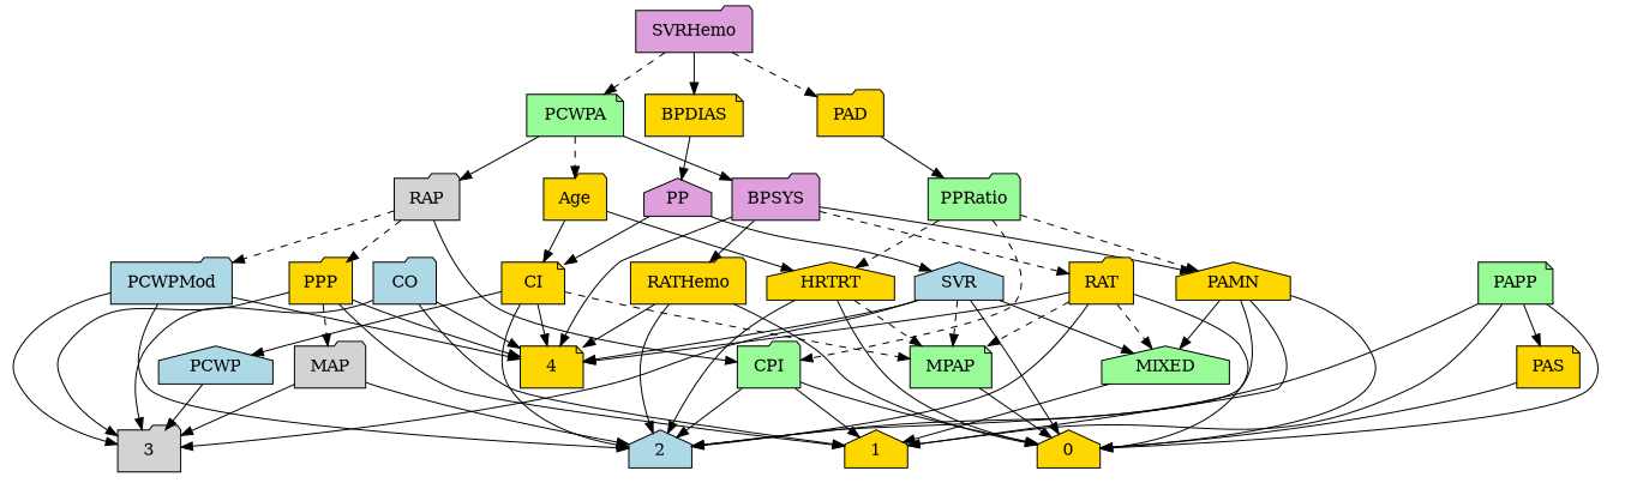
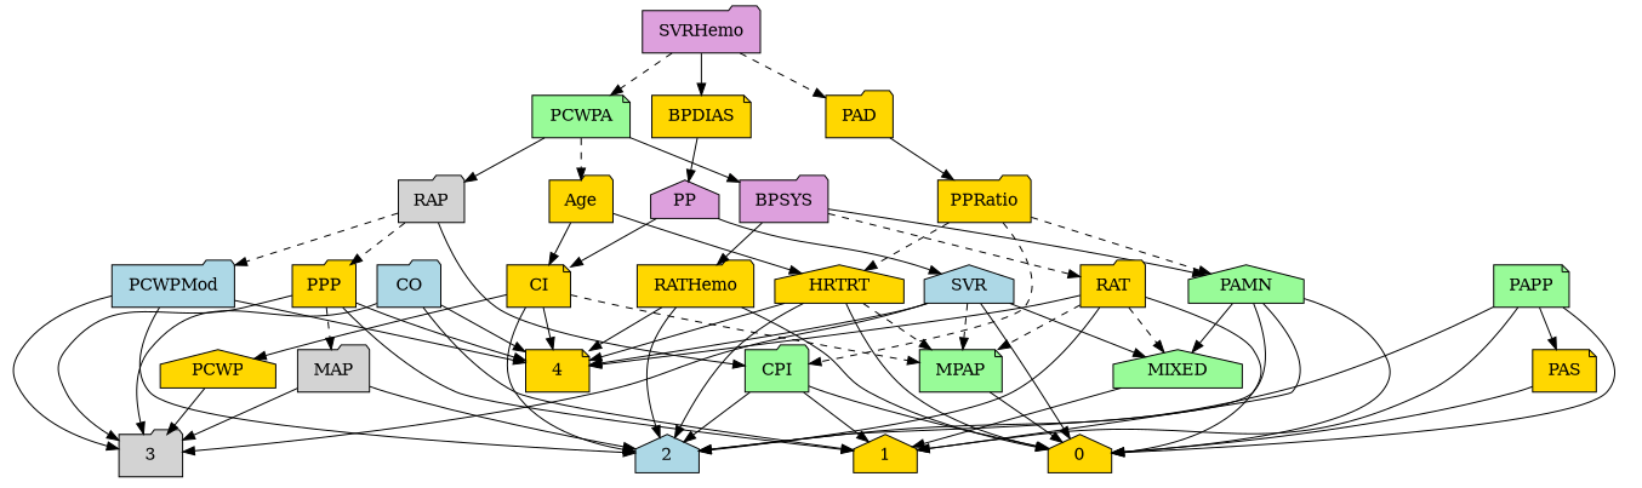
  strict digraph {
    node [fillcolor=gold shape=folder style=filled]
    edge [style=solid]
    1 [height=0.5 shape=house width=0.75]
    2 [fillcolor=lightblue height=0.5 shape=house width=0.75]
    3 [fillcolor=lightgrey height=0.5 width=0.75]
    4 [height=0.5 shape=note width=0.75]
    n5 [height=0.5 label=0 shape=house width=0.75]
    Age [height=0.5 width=0.75]
    CI [height=0.5 shape=note width=0.75]
    HRTRT [height=0.5 shape=house width=1.1013]
    MPAP [fillcolor=palegreen height=0.5 shape=note width=0.97491]
-   PCWP [fillcolor=lightblue height=0.5 shape=house width=0.97491]
+   PCWP [height=0.5 shape=house width=0.97491]
    SVRHemo [fillcolor=plum height=0.5 width=1.3902]
    PAD [height=0.5 width=0.79437]
    PCWPA [fillcolor=palegreen height=0.5 shape=note width=1.1555]
    BPDIAS [height=0.5 shape=note width=1.1735]
-   PPRatio [fillcolor=palegreen height=0.5 width=1.1013]
+   PPRatio [height=0.5 width=1.1013]
    RAP [fillcolor=lightgrey height=0.5 width=0.77632]
    BPSYS [fillcolor=plum height=0.5 width=1.0471]
    PP [fillcolor=plum height=0.5 shape=house width=0.75]
    CPI [fillcolor=palegreen height=0.5 width=0.75]
    PCWPMod [fillcolor=lightblue height=0.5 width=1.4443]
    PPP [height=0.5 width=0.75]
    MAP [fillcolor=lightgrey height=0.5 width=0.84854]
    MIXED [fillcolor=palegreen height=0.5 shape=house width=1.1193]
-   PAMN [height=0.5 shape=house width=1.011]
+   PAMN [fillcolor=palegreen height=0.5 shape=house width=1.011]
    RATHemo [height=0.5 width=1.3721]
    RAT [height=0.5 width=0.75827]
    CO [fillcolor=lightblue height=0.5 width=0.75]
    PAS [height=0.5 shape=note width=0.75]
    SVR [fillcolor=lightblue height=0.5 shape=house width=0.77632]
    PAPP [fillcolor=palegreen height=0.5 shape=note width=0.88464]
    Age -> CI
    Age -> HRTRT
    CI -> 2
    CI -> 4
    CI -> MPAP [style=dashed]
    CI -> PCWP
    HRTRT -> 2
-   BPSYS -> 4
+   HRTRT -> 4
    HRTRT -> n5
    HRTRT -> MPAP [style=dashed]
    MPAP -> n5
    PCWP -> 3
    SVRHemo -> PAD [style=dashed]
    SVRHemo -> PCWPA [style=dashed]
    SVRHemo -> BPDIAS
    PAD -> PPRatio
    PCWPA -> Age [style=dashed]
    PCWPA -> RAP
    PCWPA -> BPSYS
    BPDIAS -> PP
    PPRatio -> HRTRT [style=dashed]
    PPRatio -> CPI [style=dashed]
    PPRatio -> PAMN [style=dashed]
    RAP -> CPI
    RAP -> PCWPMod [style=dashed]
    RAP -> PPP [style=dashed]
    BPSYS -> PAMN
    BPSYS -> RATHemo
    BPSYS -> RAT [style=dashed]
    PP -> CI
    PP -> SVR
    CPI -> 1
    CPI -> 2
    CPI -> n5
    PCWPMod -> 2
    PCWPMod -> 3
    PCWPMod -> 4
    PPP -> 1
    PPP -> 3
    PPP -> 4
    PPP -> MAP [style=dashed]
    MAP -> 2
    MAP -> 3
    MIXED -> 1
    PAMN -> 1
    PAMN -> 2
    PAMN -> n5
    PAMN -> MIXED
    RATHemo -> 2
    RATHemo -> 4
    RATHemo -> n5
    RAT -> 2
    RAT -> 4
    RAT -> n5
    RAT -> MPAP [style=dashed]
    RAT -> MIXED [style=dashed]
    CO -> 1
    CO -> 3
    CO -> 4
    PAS -> n5
    SVR -> 3
    SVR -> 4
    SVR -> n5
    SVR -> MPAP [style=dashed]
    SVR -> MIXED
    PAPP -> 1
    PAPP -> 2
    PAPP -> n5
    PAPP -> PAS
  }
